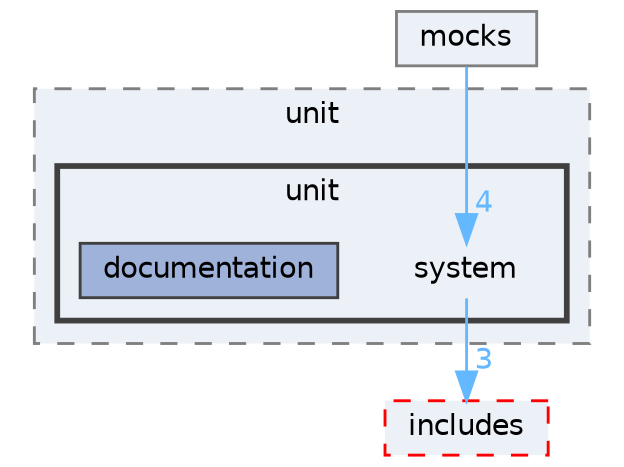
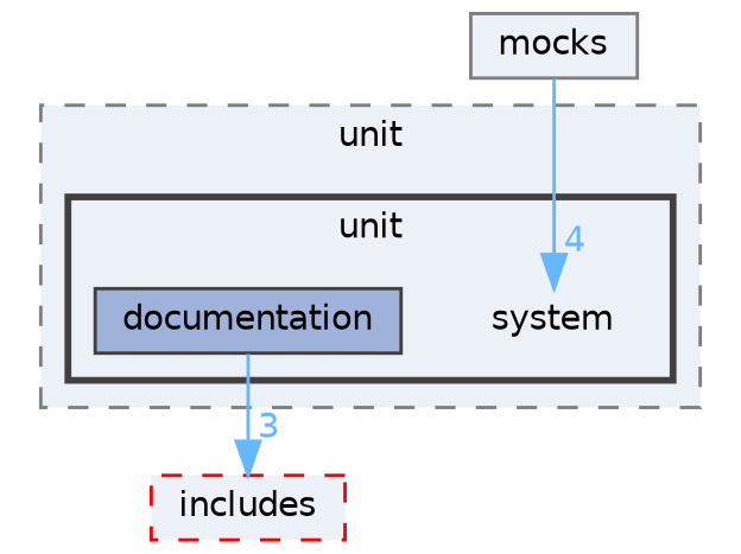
  digraph {
    compound=true
    node [fontname=Helvetica fontsize=10 shape=box fillcolor="#ecf0f7" style=filled]
    edge [color=steelblue1 fontcolor=steelblue1 fontname=Helvetica fontsize=10 labeldistance=1.5 labelfontname=Helvetica labelfontsize=10]
    n1 [height=0.2 label=system shape=plaintext width=0.4 fillcolor="" style=""]
    n2 [color=grey25 fillcolor="#9fb2da" height=0.2 label=documentation width=0.4]
    n3 [color=red height=0.2 label=includes style="filled,dashed" width=0.4]
    n4 [color=grey50 height=0.2 label=mocks width=0.4]
    subgraph cluster_1 {
      bgcolor="#ecf0f7"
      fontname=Helvetica
      fontsize=10
      label=unit
      pencolor=grey50
      style="filled,dashed"
      subgraph cluster_2 {
        bgcolor="#ecf0f7"
        fontname=Helvetica
        fontsize=10
        label=unit
        pencolor=grey25
        style="filled,bold"
        n1
        n2
      }
    }
-   n1 -> n3 [headlabel=3]
+   n2 -> n3 [headlabel=3]
    n4 -> n1 [headlabel=4]
  }
